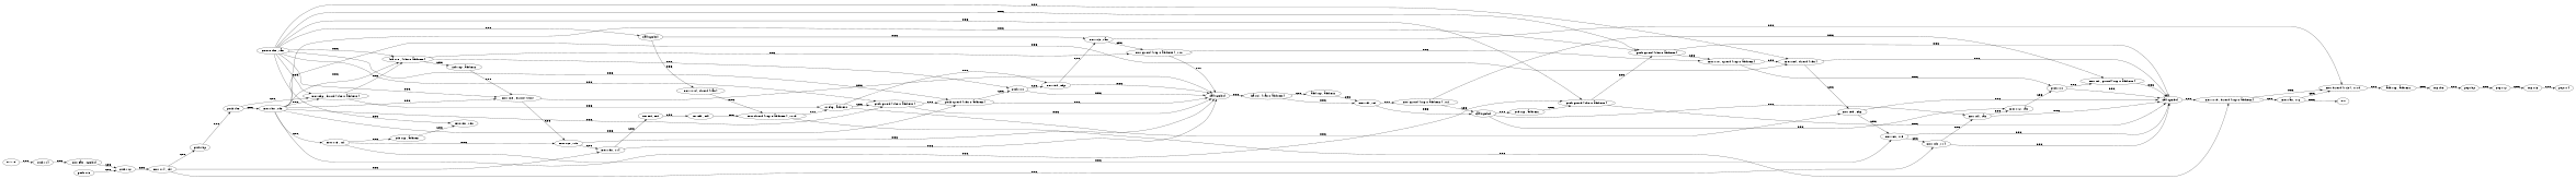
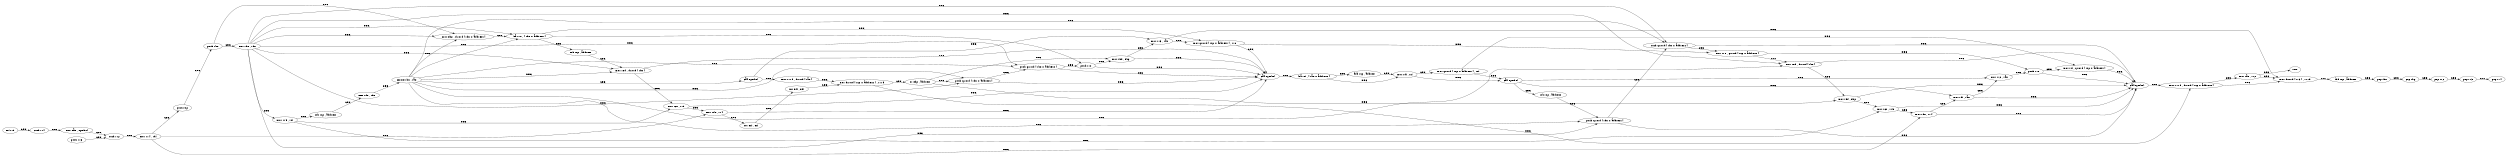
  digraph {
    rankdir=LR
    n1 [label="esi r15"]
    n2 [label="push r14"]
    n3 [label="mov eax , symbol"]
    n4 [label="push r12"]
    n5 [label="push r13"]
    n6 [label="mov r14 , rdi"]
    n7 [label="push rbp"]
    n8 [label="mov rdx , r14"]
    n9 [label="mov rdx , r14"]
    n10 [label="push rbx"]
    n11 [label="call symbol"]
    n12 [label="xor esi , esi"]
    n13 [label="mov rdi , rax"]
    n14 [label="call symbol"]
    n15 [label="mov rbx , rdx"]
    n16 [label="mov ebp , dword [ rbx + address ]"]
    n17 [label="mov r15 , rsi"]
    n18 [label="lea r10 , [ rbx + address ]"]
    n19 [label="mov r8d , dword [ rbx ]"]
    n20 [label="push qword [ rbx + address ]"]
    n21 [label="push qword [ rbx + address ]"]
    n22 [label="push qword [ rbx + address ]"]
    n23 [label="push qword [ rbx + address ]"]
    n24 [label="mov r8d , dword [ rbx ]"]
    n25 [label="sub rsp , address"]
    n26 [label="mov rcx , r15"]
    n27 [label="mov rcx , r15"]
    n28 [label="or ebp , address"]
    n29 [label="sub rsp , address"]
    n30 [label="push r10"]
    n31 [label="mov qword [ rsp + address ] , r10"]
    n32 [label="mov r10 , qword [ rsp + address ]"]
    n33 [label="mov r9d , ebp"]
    n34 [label="test rdx , rdx"]
    n35 [label="cmove rbx , rax"]
    n36 [label="call symbol"]
    n37 [label="mov r11d , dword [ rax ]"]
    n38 [label="mov r13 , rax"]
    n39 [label="mov dword [ rsp + address ] , r11d"]
    n40 [label="mov dword [ r13 ] , r11d"]
    n41 [label="mov r11d , dword [ rsp + address ]"]
    n42 [label="mov r9d , ebp"]
    n43 [label="lea rsi , [ rax + address ]"]
    n44 [label="xor edi , edi"]
    n45 [label="mov rax , r12"]
    n46 [label="add rsp , address"]
    n47 [label="push r10"]
    n48 [label="add rsp , address"]
    n49 [label="mov rdi , rsi"]
    n50 [label="mov qword [ rsp + address ] , rsi"]
    n51 [label="call symbol"]
    n52 [label="mov rsi , qword [ rsp + address ]"]
    n53 [label="sub rsp , address"]
    n54 [label="mov r12 , rax"]
    n55 [label=retn]
    n56 [label="pop rbx"]
    n57 [label="pop rbp"]
    n58 [label="pop r12"]
    n59 [label="pop r13"]
    n60 [label="pop r14"]
    n1 -> n2 [label=CFG]
    n2 -> n3 [label=CFG]
    n3 -> n4 [label=CFG]
    n4 -> n6 [label=CFG]
    n5 -> n4 [label=CFG]
    n6 -> n7 [label=CFG]
    n6 -> n8 [label=DFG]
    n6 -> n9 [label=DFG]
    n7 -> n10 [label=CFG]
    n8 -> n11 [label=DFG]
    n8 -> n12 [label=CFG]
    n9 -> n13 [label=CFG]
    n9 -> n14 [label=DFG]
    n10 -> n15 [label=CFG]
    n10 -> n16 [label=CFG]
    n11 -> n43 [label=DFG]
    n12 -> n44 [label=CFG]
    n13 -> n14 [label=DFG]
    n13 -> n54 [label=CFG]
    n14 -> n41 [label=CFG]
    n15 -> n16 [label=DFG]
    n15 -> n17 [label=CFG]
    n15 -> n18 [label=DFG]
    n15 -> n19 [label=DFG]
    n15 -> n20 [label=DFG]
    n15 -> n21 [label=DFG]
    n15 -> n22 [label=DFG]
    n15 -> n23 [label=DFG]
    n15 -> n24 [label=DFG]
    n16 -> n18 [label=CFG]
-   n16 -> n28 [label=DFG]
    n17 -> n25 [label=CFG]
    n17 -> n26 [label=DFG]
    n17 -> n27 [label=DFG]
    n18 -> n29 [label=CFG]
    n18 -> n30 [label=DFG]
    n18 -> n31 [label=DFG]
    n19 -> n11 [label=DFG]
    n19 -> n26 [label=CFG]
    n20 -> n11 [label=DFG]
    n20 -> n21 [label=CFG]
    n21 -> n11 [label=DFG]
    n21 -> n30 [label=CFG]
    n22 -> n14 [label=DFG]
    n22 -> n23 [label=CFG]
    n23 -> n14 [label=DFG]
    n23 -> n32 [label=CFG]
    n24 -> n14 [label=DFG]
    n24 -> n33 [label=CFG]
    n25 -> n34 [label=CFG]
    n26 -> n8 [label=CFG]
    n26 -> n11 [label=DFG]
    n27 -> n9 [label=CFG]
    n27 -> n14 [label=DFG]
    n28 -> n20 [label=CFG]
    n28 -> n33 [label=DFG]
    n28 -> n42 [label=DFG]
    n29 -> n19 [label=CFG]
    n30 -> n11 [label=DFG]
    n30 -> n42 [label=CFG]
    n31 -> n11 [label=CFG]
    n31 -> n32 [label=DFG]
    n32 -> n24 [label=CFG]
    n32 -> n47 [label=DFG]
    n33 -> n14 [label=DFG]
    n33 -> n27 [label=CFG]
-   n35 -> n34 [label=CFG]
+   n34 -> n35 [label=CFG]
    n35 -> n16 [label=DFG]
    n35 -> n18 [label=DFG]
    n35 -> n19 [label=DFG]
    n35 -> n20 [label=DFG]
    n35 -> n21 [label=DFG]
    n35 -> n22 [label=DFG]
    n35 -> n23 [label=DFG]
    n35 -> n24 [label=DFG]
    n35 -> n36 [label=CFG]
    n36 -> n37 [label=DFG]
    n36 -> n38 [label=DFG]
    n37 -> n39 [label=DFG]
    n38 -> n31 [label=CFG]
    n38 -> n40 [label=DFG]
    n39 -> n28 [label=CFG]
    n39 -> n41 [label=DFG]
    n40 -> n46 [label=CFG]
    n41 -> n40 [label=DFG]
    n41 -> n45 [label=CFG]
    n42 -> n11 [label=DFG]
    n42 -> n38 [label=CFG]
    n43 -> n48 [label=CFG]
    n43 -> n49 [label=DFG]
    n44 -> n39 [label=CFG]
    n45 -> n40 [label=CFG]
    n45 -> n55 [label=DFG]
    n46 -> n56 [label=CFG]
    n47 -> n14 [label=DFG]
    n47 -> n52 [label=CFG]
    n48 -> n49 [label=CFG]
    n49 -> n50 [label=CFG]
    n49 -> n51 [label=DFG]
    n50 -> n51 [label=CFG]
    n50 -> n52 [label=DFG]
    n51 -> n13 [label=DFG]
    n51 -> n53 [label=CFG]
    n51 -> n54 [label=DFG]
    n52 -> n14 [label=DFG]
    n53 -> n22 [label=CFG]
    n54 -> n47 [label=CFG]
    n56 -> n57 [label=CFG]
    n57 -> n58 [label=CFG]
    n58 -> n59 [label=CFG]
    n59 -> n60 [label=CFG]
  }
